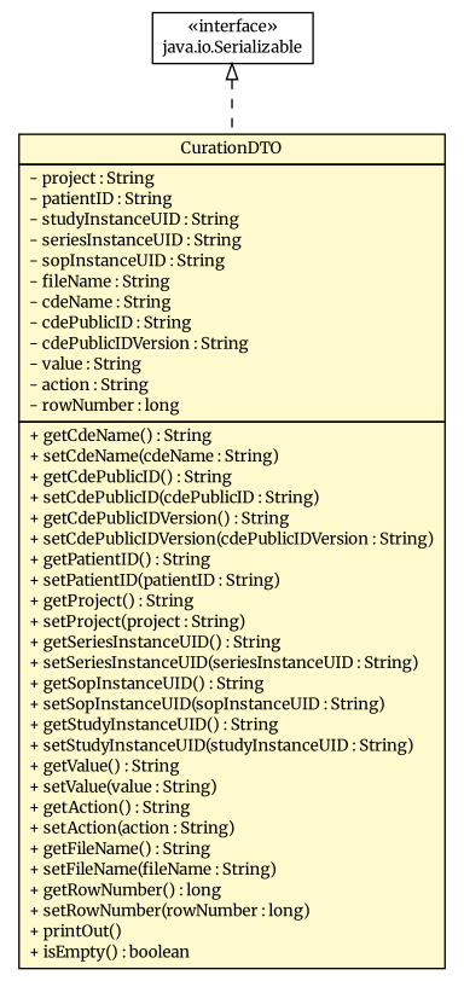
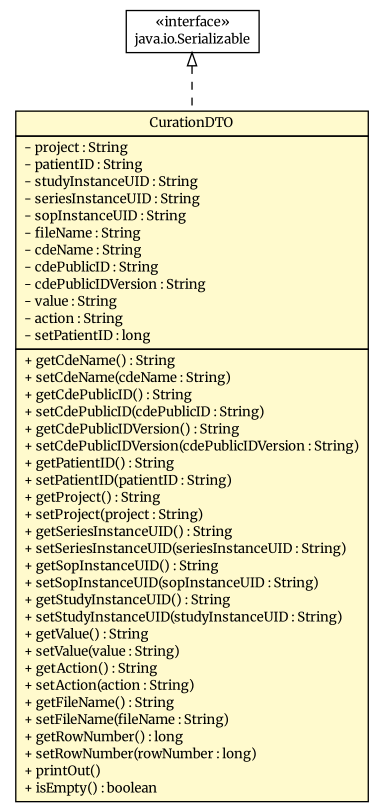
  digraph {
    fontname=Merriweather
    node [fontcolor=black fontname=Merriweather fontsize=10.0 shape=plaintext]
-   n1 [label=<<table border="0" cellborder="1" cellspacing="0" cellpadding="2" port="p" bgcolor="lemonChiffon" href="./CurationDTO.html"> 		<tr><td><table border="0" cellspacing="0" cellpadding="1"> 			<tr><td> CurationDTO </td></tr> 		</table></td></tr> 		<tr><td><table border="0" cellspacing="0" cellpadding="1"> 			<tr><td align="left"> - project : String </td></tr> 			<tr><td align="left"> - patientID : String </td></tr> 			<tr><td align="left"> - studyInstanceUID : String </td></tr> 			<tr><td align="left"> - seriesInstanceUID : String </td></tr> 			<tr><td align="left"> - sopInstanceUID : String </td></tr> 			<tr><td align="left"> - fileName : String </td></tr> 			<tr><td align="left"> - cdeName : String </td></tr> 			<tr><td align="left"> - cdePublicID : String </td></tr> 			<tr><td align="left"> - cdePublicIDVersion : String </td></tr> 			<tr><td align="left"> - value : String </td></tr> 			<tr><td align="left"> - action : String </td></tr> 			<tr><td align="left"> - rowNumber : long </td></tr> 		</table></td></tr> 		<tr><td><table border="0" cellspacing="0" cellpadding="1"> 			<tr><td align="left"> + getCdeName() : String </td></tr> 			<tr><td align="left"> + setCdeName(cdeName : String) </td></tr> 			<tr><td align="left"> + getCdePublicID() : String </td></tr> 			<tr><td align="left"> + setCdePublicID(cdePublicID : String) </td></tr> 			<tr><td align="left"> + getCdePublicIDVersion() : String </td></tr> 			<tr><td align="left"> + setCdePublicIDVersion(cdePublicIDVersion : String) </td></tr> 			<tr><td align="left"> + getPatientID() : String </td></tr> 			<tr><td align="left"> + setPatientID(patientID : String) </td></tr> 			<tr><td align="left"> + getProject() : String </td></tr> 			<tr><td align="left"> + setProject(project : String) </td></tr> 			<tr><td align="left"> + getSeriesInstanceUID() : String </td></tr> 			<tr><td align="left"> + setSeriesInstanceUID(seriesInstanceUID : String) </td></tr> 			<tr><td align="left"> + getSopInstanceUID() : String </td></tr> 			<tr><td align="left"> + setSopInstanceUID(sopInstanceUID : String) </td></tr> 			<tr><td align="left"> + getStudyInstanceUID() : String </td></tr> 			<tr><td align="left"> + setStudyInstanceUID(studyInstanceUID : String) </td></tr> 			<tr><td align="left"> + getValue() : String </td></tr> 			<tr><td align="left"> + setValue(value : String) </td></tr> 			<tr><td align="left"> + getAction() : String </td></tr> 			<tr><td align="left"> + setAction(action : String) </td></tr> 			<tr><td align="left"> + getFileName() : String </td></tr> 			<tr><td align="left"> + setFileName(fileName : String) </td></tr> 			<tr><td align="left"> + getRowNumber() : long </td></tr> 			<tr><td align="left"> + setRowNumber(rowNumber : long) </td></tr> 			<tr><td align="left"> + printOut() </td></tr> 			<tr><td align="left"> + isEmpty() : boolean </td></tr> 		</table></td></tr> 		</table>>]
+   n1 [label=<<table border="0" cellborder="1" cellspacing="0" cellpadding="2" port="p" bgcolor="lemonChiffon" href="./CurationDTO.html"> 		<tr><td><table border="0" cellspacing="0" cellpadding="1"> 			<tr><td> CurationDTO </td></tr> 		</table></td></tr> 		<tr><td><table border="0" cellspacing="0" cellpadding="1"> 			<tr><td align="left"> - project : String </td></tr> 			<tr><td align="left"> - patientID : String </td></tr> 			<tr><td align="left"> - studyInstanceUID : String </td></tr> 			<tr><td align="left"> - seriesInstanceUID : String </td></tr> 			<tr><td align="left"> - sopInstanceUID : String </td></tr> 			<tr><td align="left"> - fileName : String </td></tr> 			<tr><td align="left"> - cdeName : String </td></tr> 			<tr><td align="left"> - cdePublicID : String </td></tr> 			<tr><td align="left"> - cdePublicIDVersion : String </td></tr> 			<tr><td align="left"> - value : String </td></tr> 			<tr><td align="left"> - action : String </td></tr> 			<tr><td align="left"> - setPatientID : long </td></tr> 		</table></td></tr> 		<tr><td><table border="0" cellspacing="0" cellpadding="1"> 			<tr><td align="left"> + getCdeName() : String </td></tr> 			<tr><td align="left"> + setCdeName(cdeName : String) </td></tr> 			<tr><td align="left"> + getCdePublicID() : String </td></tr> 			<tr><td align="left"> + setCdePublicID(cdePublicID : String) </td></tr> 			<tr><td align="left"> + getCdePublicIDVersion() : String </td></tr> 			<tr><td align="left"> + setCdePublicIDVersion(cdePublicIDVersion : String) </td></tr> 			<tr><td align="left"> + getPatientID() : String </td></tr> 			<tr><td align="left"> + setPatientID(patientID : String) </td></tr> 			<tr><td align="left"> + getProject() : String </td></tr> 			<tr><td align="left"> + setProject(project : String) </td></tr> 			<tr><td align="left"> + getSeriesInstanceUID() : String </td></tr> 			<tr><td align="left"> + setSeriesInstanceUID(seriesInstanceUID : String) </td></tr> 			<tr><td align="left"> + getSopInstanceUID() : String </td></tr> 			<tr><td align="left"> + setSopInstanceUID(sopInstanceUID : String) </td></tr> 			<tr><td align="left"> + getStudyInstanceUID() : String </td></tr> 			<tr><td align="left"> + setStudyInstanceUID(studyInstanceUID : String) </td></tr> 			<tr><td align="left"> + getValue() : String </td></tr> 			<tr><td align="left"> + setValue(value : String) </td></tr> 			<tr><td align="left"> + getAction() : String </td></tr> 			<tr><td align="left"> + setAction(action : String) </td></tr> 			<tr><td align="left"> + getFileName() : String </td></tr> 			<tr><td align="left"> + setFileName(fileName : String) </td></tr> 			<tr><td align="left"> + getRowNumber() : long </td></tr> 			<tr><td align="left"> + setRowNumber(rowNumber : long) </td></tr> 			<tr><td align="left"> + printOut() </td></tr> 			<tr><td align="left"> + isEmpty() : boolean </td></tr> 		</table></td></tr> 		</table>>]
    n2 [label=<<table border="0" cellborder="1" cellspacing="0" cellpadding="2" port="p" href="http://java.sun.com/j2se/1.4.2/docs/api/java/io/Serializable.html"> 		<tr><td><table border="0" cellspacing="0" cellpadding="1"> 			<tr><td> &laquo;interface&raquo; </td></tr> 			<tr><td> java.io.Serializable </td></tr> 		</table></td></tr> 		</table>>]
    n2 -> n1 [arrowtail=empty dir=back fontname=Merriweather fontsize=10 headport=p labelfontname=Helvetica labelfontsize=10 style=dashed tailport=p]
  }
